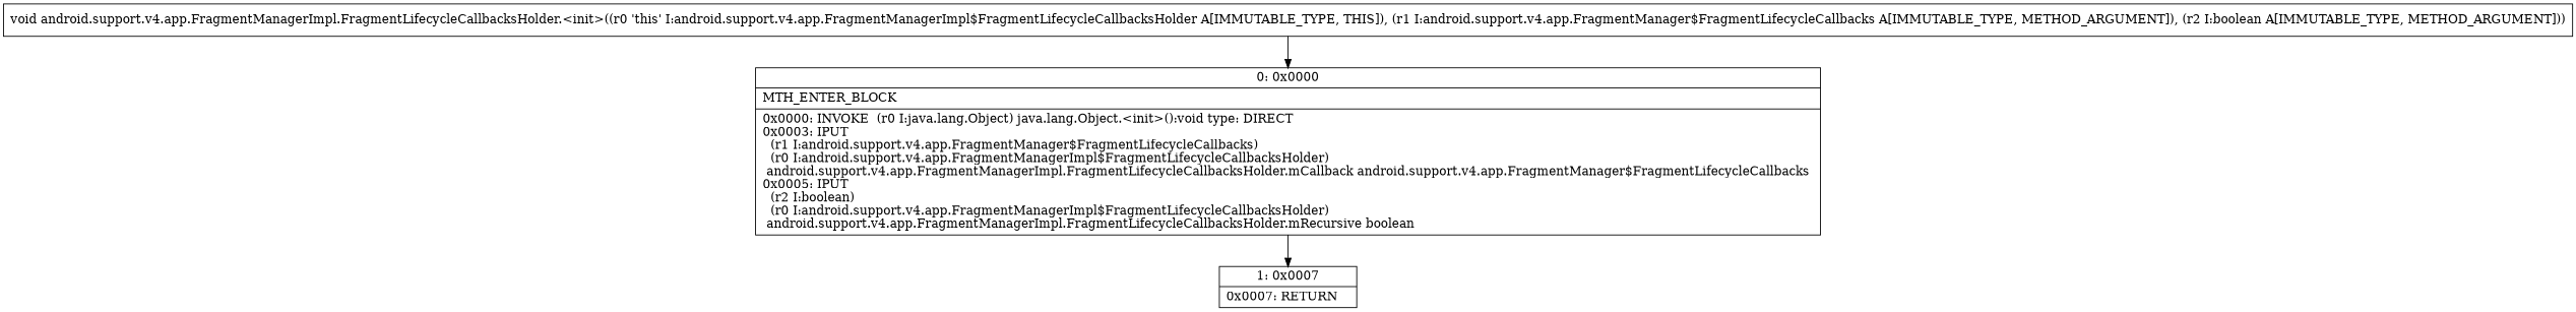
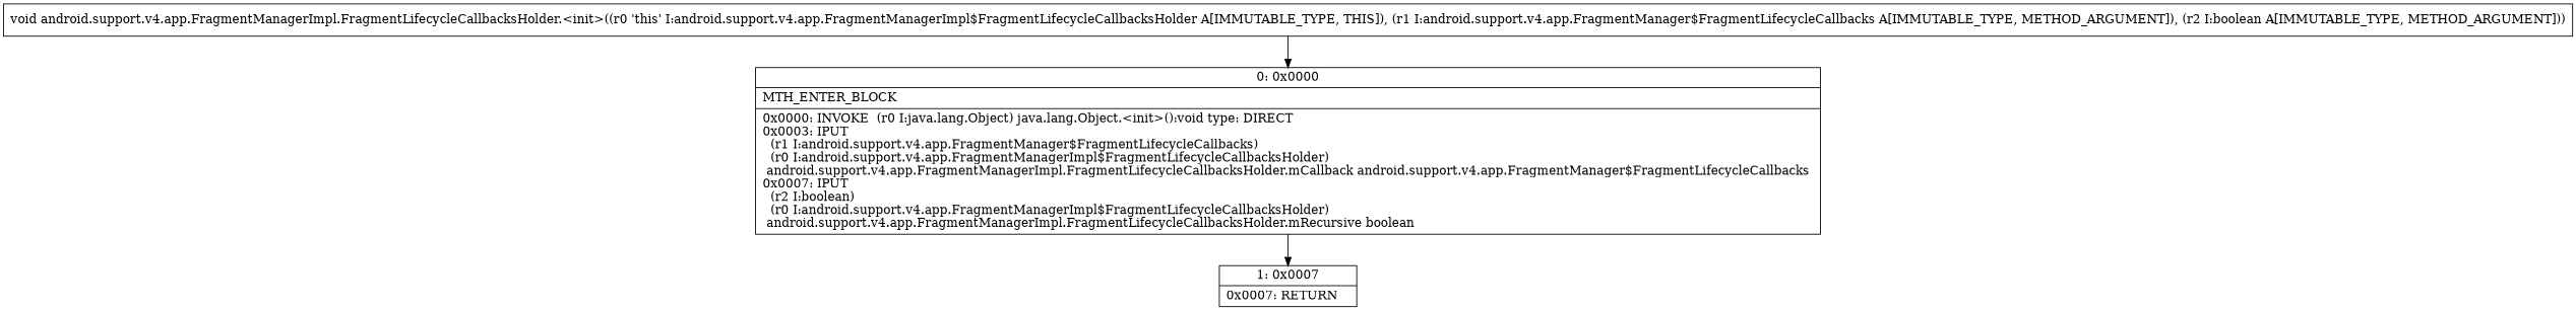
  digraph {
    node [shape=record]
-   n1 [label="{0\:\ 0x0000|MTH_ENTER_BLOCK\l|0x0000: INVOKE  (r0 I:java.lang.Object) java.lang.Object.\<init\>():void type: DIRECT \l0x0003: IPUT  \l  (r1 I:android.support.v4.app.FragmentManager$FragmentLifecycleCallbacks)\l  (r0 I:android.support.v4.app.FragmentManagerImpl$FragmentLifecycleCallbacksHolder)\l android.support.v4.app.FragmentManagerImpl.FragmentLifecycleCallbacksHolder.mCallback android.support.v4.app.FragmentManager$FragmentLifecycleCallbacks \l0x0005: IPUT  \l  (r2 I:boolean)\l  (r0 I:android.support.v4.app.FragmentManagerImpl$FragmentLifecycleCallbacksHolder)\l android.support.v4.app.FragmentManagerImpl.FragmentLifecycleCallbacksHolder.mRecursive boolean \l}"]
+   n1 [label="{0\:\ 0x0000|MTH_ENTER_BLOCK\l|0x0000: INVOKE  (r0 I:java.lang.Object) java.lang.Object.\<init\>():void type: DIRECT \l0x0003: IPUT  \l  (r1 I:android.support.v4.app.FragmentManager$FragmentLifecycleCallbacks)\l  (r0 I:android.support.v4.app.FragmentManagerImpl$FragmentLifecycleCallbacksHolder)\l android.support.v4.app.FragmentManagerImpl.FragmentLifecycleCallbacksHolder.mCallback android.support.v4.app.FragmentManager$FragmentLifecycleCallbacks \l0x0007: IPUT  \l  (r2 I:boolean)\l  (r0 I:android.support.v4.app.FragmentManagerImpl$FragmentLifecycleCallbacksHolder)\l android.support.v4.app.FragmentManagerImpl.FragmentLifecycleCallbacksHolder.mRecursive boolean \l}"]
    n2 [label="{1\:\ 0x0007|0x0007: RETURN   \l}"]
    n3 [label="{void android.support.v4.app.FragmentManagerImpl.FragmentLifecycleCallbacksHolder.\<init\>((r0 'this' I:android.support.v4.app.FragmentManagerImpl$FragmentLifecycleCallbacksHolder A[IMMUTABLE_TYPE, THIS]), (r1 I:android.support.v4.app.FragmentManager$FragmentLifecycleCallbacks A[IMMUTABLE_TYPE, METHOD_ARGUMENT]), (r2 I:boolean A[IMMUTABLE_TYPE, METHOD_ARGUMENT])) }"]
    n1 -> n2
    n3 -> n1
  }
